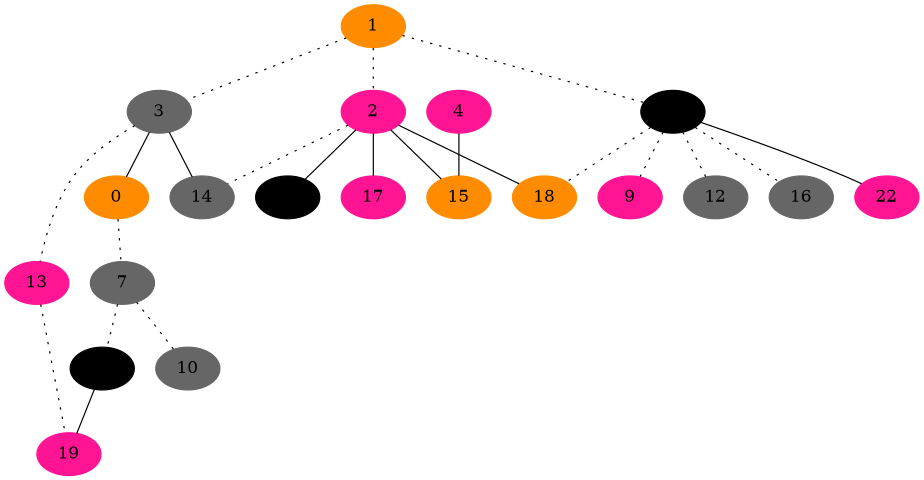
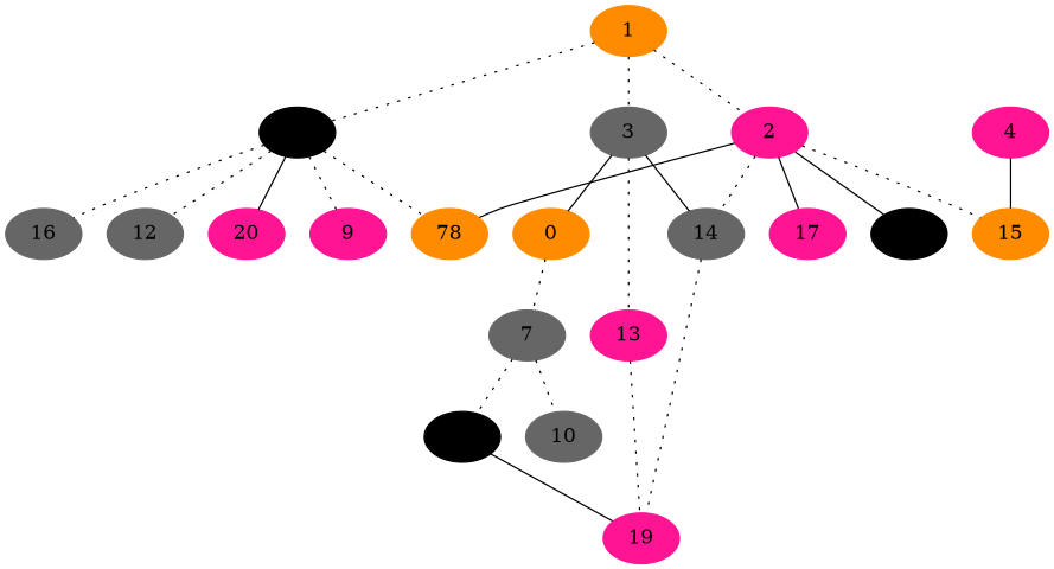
  graph {
    node [color=deeppink style=filled]
    edge [style=dotted]
    1 [color=darkorange]
    2
    3 [color=gray40]
    5 [color=black]
    11 [color=black]
    14 [color=gray40]
    15 [color=darkorange]
    17
-   18 [color=darkorange]
+   18 [color=darkorange label=78]
    n10 [color=darkorange label=0]
    13
    4
    9
    12 [color=gray40]
    16 [color=gray40]
-   20 [label=22]
+   20
    19
    7 [color=gray40]
    8 [color=black]
    10 [color=gray40]
    1 -- 2
    1 -- 3
    1 -- 5
    2 -- 11 [style=solid]
    2 -- 14
-   2 -- 15 [style=solid]
+   2 -- 15
    2 -- 17 [style=solid]
    2 -- 18 [style=solid]
    3 -- 14 [style=solid]
    3 -- n10 [style=solid]
    3 -- 13
    5 -- 18
    5 -- 9
    5 -- 12
    5 -- 16
    5 -- 20 [style=solid]
+   14 -- 19
    n10 -- 7
    13 -- 19
    4 -- 15 [style=solid]
    7 -- 8
    7 -- 10
    8 -- 19 [style=solid]
  }
